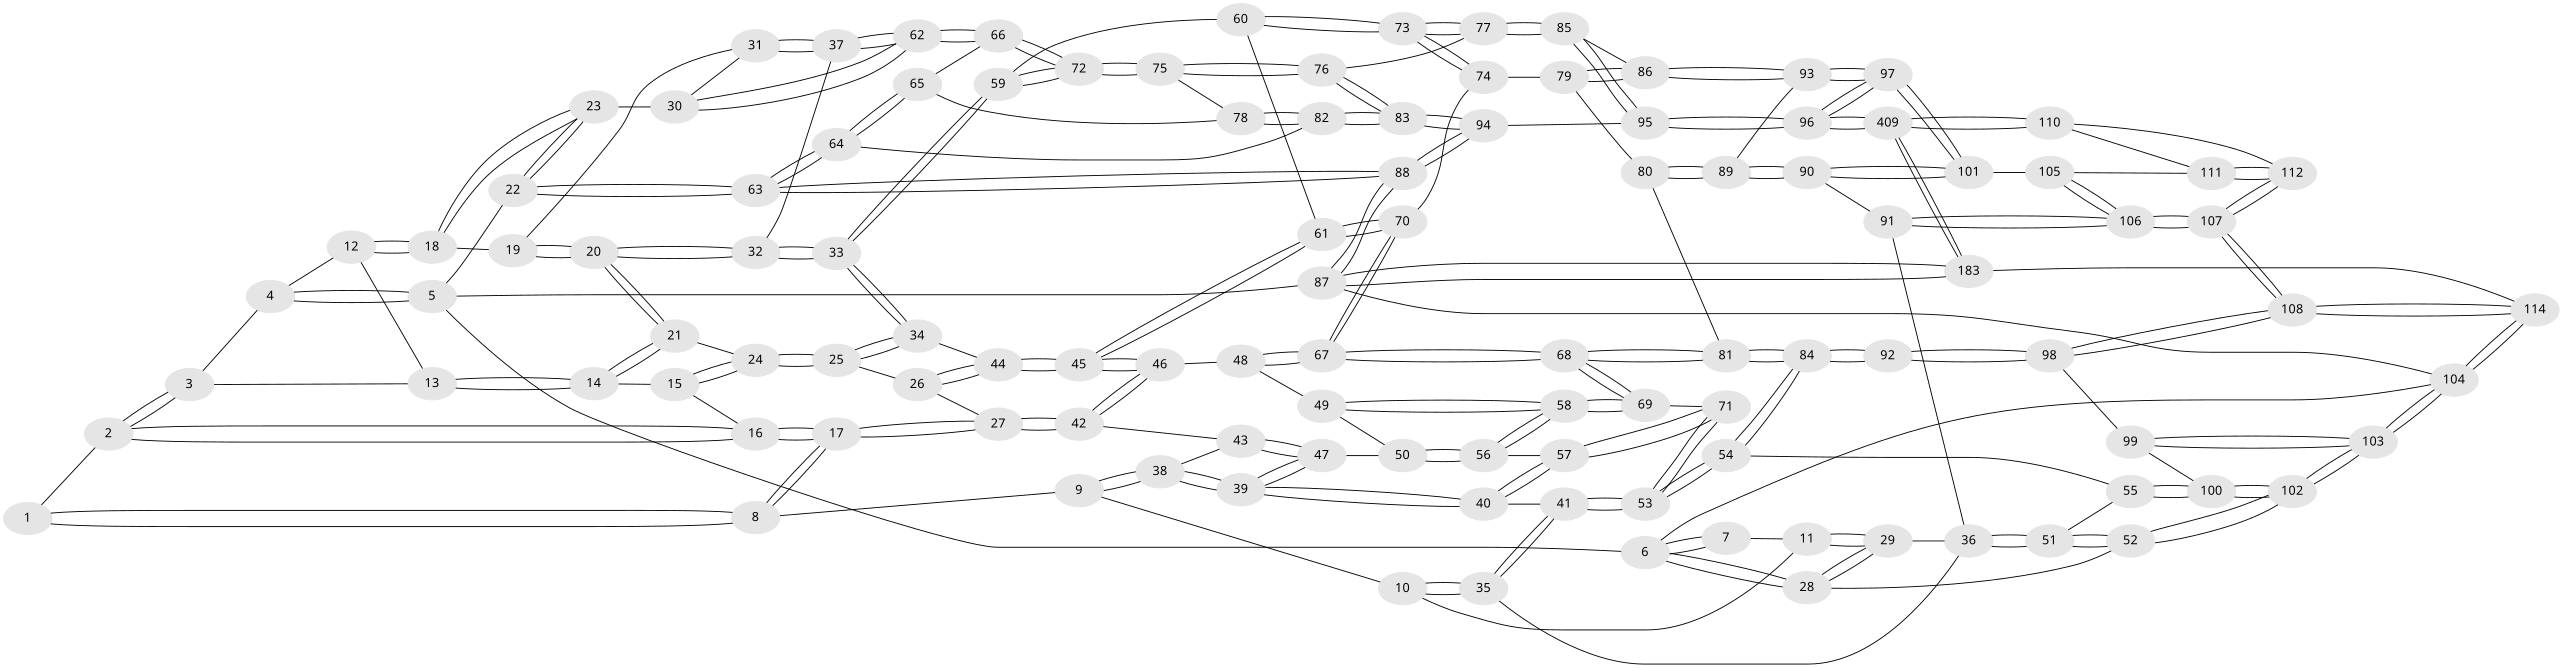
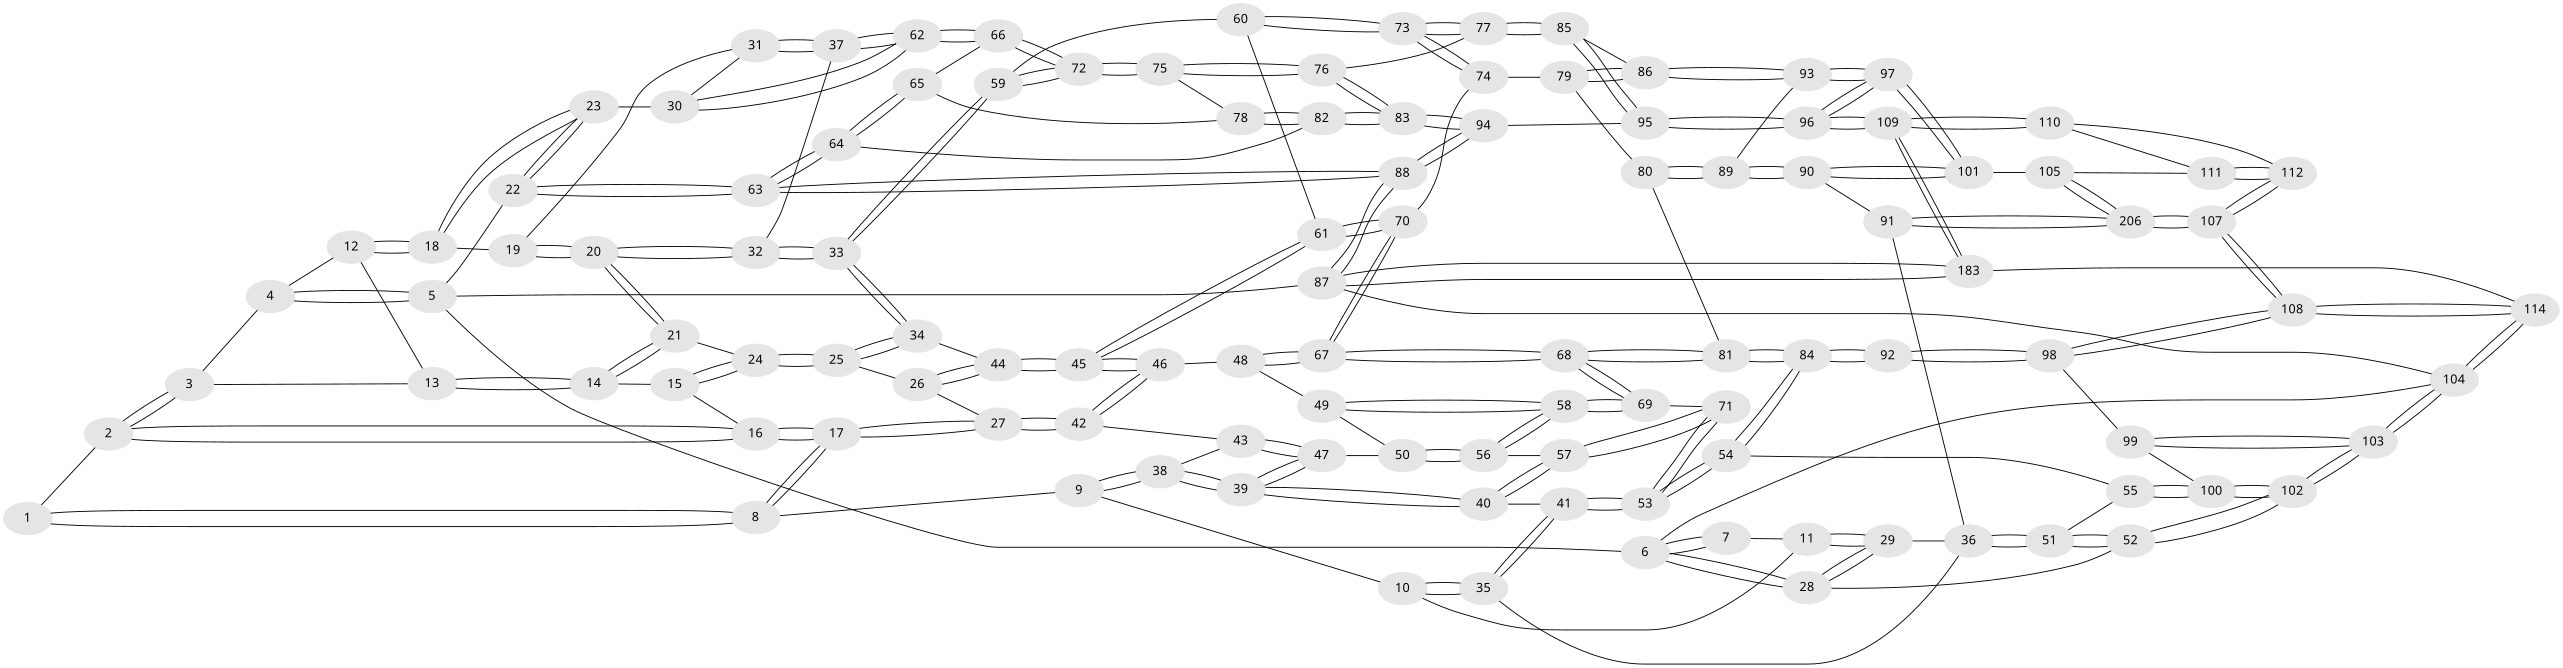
  graph {
    fontname="Noto Sans"
    rankdir=LR
    node [color=gray90 fontname="Noto Sans" style=filled]
    edge [fontname="Noto Sans"]
    1
    2
    8
    3
    16
    9
    17
    4
    13
    5
    12
    14
    6
    22
    87
    18
    7
    28
    104
    23
    63
    88
    n23 [label=183]
    11
    29
    52
    114
    10
    38
    27
    35
    39
    43
    36
    41
    19
    15
    21
    24
    25
    42
    20
    31
    30
    32
    37
    33
    64
    62
    26
    34
    44
    45
    46
    102
    51
    66
    59
    60
    72
    53
    55
    40
    47
    57
    50
    71
    54
    48
    61
    70
    49
    67
    56
    58
    68
    69
    100
    103
    84
    92
    73
    75
    74
    77
    65
    82
    94
    78
    83
    81
    79
    76
    85
    80
    86
    95
    89
    93
    90
    98
    96
    97
    91
    101
-   106
+   106 [label=206]
    105
    107
    99
    108
-   109 [label=409]
+   109
    110
    111
    112
    1 -- 2
    1 -- 8
    1 -- 8
    2 -- 3
    2 -- 3
    2 -- 16
    2 -- 16
    8 -- 9
    8 -- 17
    8 -- 17
    3 -- 4
    3 -- 13
    16 -- 17
    16 -- 17
    9 -- 10
    9 -- 38
    9 -- 38
    17 -- 27
    17 -- 27
    4 -- 5
    4 -- 5
    4 -- 12
    13 -- 14
    13 -- 14
    5 -- 6
    5 -- 22
    5 -- 87
    12 -- 13
    12 -- 18
    12 -- 18
    14 -- 15
    14 -- 21
    14 -- 21
    6 -- 7
    6 -- 7
    6 -- 28
    6 -- 28
    6 -- 104
    22 -- 23
    22 -- 23
    22 -- 63
    22 -- 63
    87 -- 104
    87 -- 88
    87 -- 88
    87 -- n23
    87 -- n23
    18 -- 23
    18 -- 23
    18 -- 19
    7 -- 11
    28 -- 29
    28 -- 29
    28 -- 52
    104 -- 114
    104 -- 114
    23 -- 30
    63 -- 88
    63 -- 88
    63 -- 64
    63 -- 64
    88 -- 94
    88 -- 94
    n23 -- 114
    11 -- 29
    11 -- 29
    29 -- 36
    52 -- 102
    52 -- 102
    10 -- 11
    10 -- 35
    10 -- 35
    38 -- 39
    38 -- 39
    38 -- 43
    27 -- 42
    27 -- 42
    35 -- 36
    35 -- 41
    35 -- 41
    39 -- 40
    39 -- 40
    39 -- 47
    39 -- 47
    43 -- 47
    43 -- 47
    36 -- 51
    36 -- 51
    41 -- 53
    41 -- 53
    19 -- 20
    19 -- 20
    19 -- 31
    15 -- 16
    15 -- 24
    15 -- 24
    21 -- 24
    24 -- 25
    24 -- 25
    25 -- 26
    25 -- 34
    25 -- 34
    42 -- 43
    42 -- 46
    42 -- 46
    20 -- 21
    20 -- 21
    20 -- 32
    20 -- 32
    31 -- 37
    31 -- 37
    30 -- 31
    30 -- 62
    30 -- 62
    32 -- 37
    32 -- 33
    32 -- 33
    37 -- 62
    37 -- 62
    33 -- 34
    33 -- 34
    33 -- 59
    33 -- 59
    64 -- 65
    64 -- 65
    64 -- 82
    62 -- 66
    62 -- 66
    26 -- 27
    26 -- 44
    26 -- 44
    34 -- 44
    44 -- 45
    44 -- 45
    45 -- 46
    45 -- 46
    45 -- 61
    45 -- 61
    46 -- 48
    102 -- 103
    102 -- 103
    51 -- 52
    51 -- 52
    51 -- 55
    66 -- 72
    66 -- 72
    59 -- 60
    59 -- 72
    59 -- 72
    60 -- 61
    60 -- 73
    60 -- 73
    72 -- 75
    72 -- 75
    53 -- 71
    53 -- 71
    53 -- 54
    53 -- 54
    55 -- 100
    55 -- 100
    40 -- 41
    40 -- 57
    40 -- 57
    47 -- 50
    57 -- 71
    57 -- 71
    50 -- 56
    50 -- 56
    54 -- 55
    54 -- 84
    54 -- 84
    48 -- 49
    48 -- 67
    48 -- 67
    61 -- 70
    61 -- 70
    70 -- 74
    49 -- 50
    49 -- 58
    49 -- 58
    67 -- 70
    67 -- 70
    67 -- 68
    67 -- 68
    56 -- 57
    56 -- 58
    56 -- 58
    58 -- 69
    58 -- 69
    68 -- 69
    68 -- 69
    68 -- 81
    68 -- 81
    69 -- 71
    100 -- 102
    100 -- 102
    103 -- 104
    103 -- 104
    84 -- 92
    84 -- 92
    92 -- 98
    92 -- 98
    73 -- 74
    73 -- 74
    73 -- 77
    73 -- 77
    75 -- 78
    75 -- 76
    75 -- 76
    74 -- 79
    77 -- 85
    77 -- 85
    65 -- 66
    65 -- 78
    82 -- 83
    82 -- 83
    94 -- 95
    78 -- 82
    78 -- 82
    83 -- 94
    83 -- 94
    81 -- 84
    81 -- 84
    79 -- 80
    79 -- 86
    79 -- 86
    76 -- 77
    76 -- 83
    76 -- 83
    85 -- 86
    85 -- 95
    85 -- 95
    80 -- 81
    80 -- 89
    80 -- 89
    86 -- 93
    86 -- 93
    95 -- 96
    95 -- 96
    89 -- 93
    89 -- 90
    89 -- 90
    93 -- 97
    93 -- 97
    90 -- 91
    90 -- 101
    90 -- 101
    98 -- 99
    98 -- 108
    98 -- 108
    96 -- 97
    96 -- 97
    96 -- 109
    96 -- 109
    97 -- 101
    97 -- 101
    91 -- 36
    91 -- 106
    91 -- 106
    101 -- 105
    106 -- 107
    106 -- 107
    105 -- 106
    105 -- 106
    105 -- 111
    107 -- 108
    107 -- 108
    107 -- 112
    107 -- 112
    99 -- 100
    99 -- 103
    99 -- 103
    108 -- 114
    108 -- 114
    109 -- n23
    109 -- n23
    109 -- 110
    109 -- 110
    110 -- 111
    110 -- 112
    111 -- 112
    111 -- 112
  }
